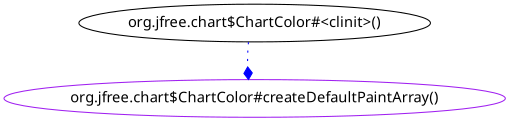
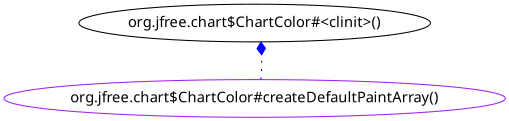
  digraph {
    fontname="Noto Sans"
    node [fontname="Noto Sans"]
    "org.jfree.chart$ChartColor#<clinit>()" [color=black]
    "org.jfree.chart$ChartColor#createDefaultPaintArray()" [color=purple]
-   "org.jfree.chart$ChartColor#<clinit>()" -> "org.jfree.chart$ChartColor#createDefaultPaintArray()" [color=blue style=dotted arrowhead=diamond fontname="Noto Sans"]
+   "org.jfree.chart$ChartColor#createDefaultPaintArray()" -> "org.jfree.chart$ChartColor#<clinit>()" [color=blue style=dotted arrowhead=diamond fontname="Noto Sans"]
  }
